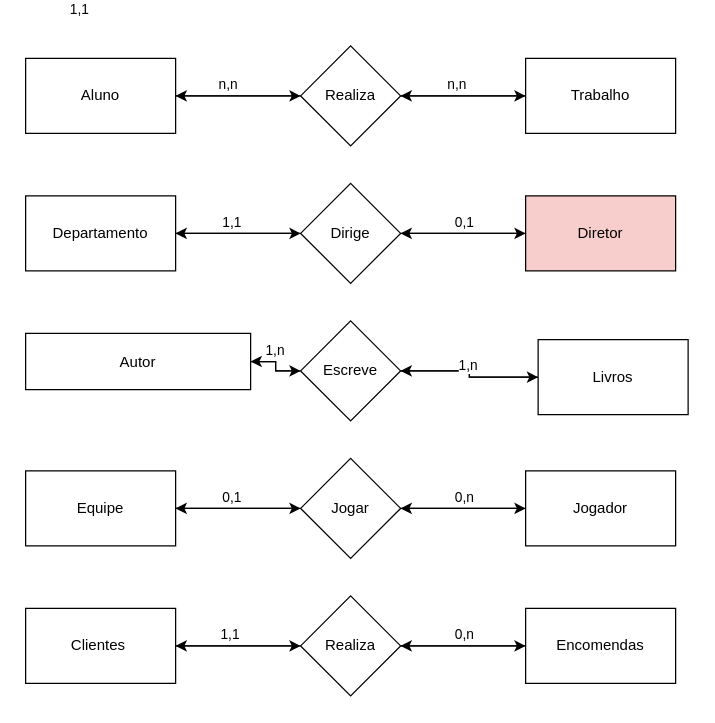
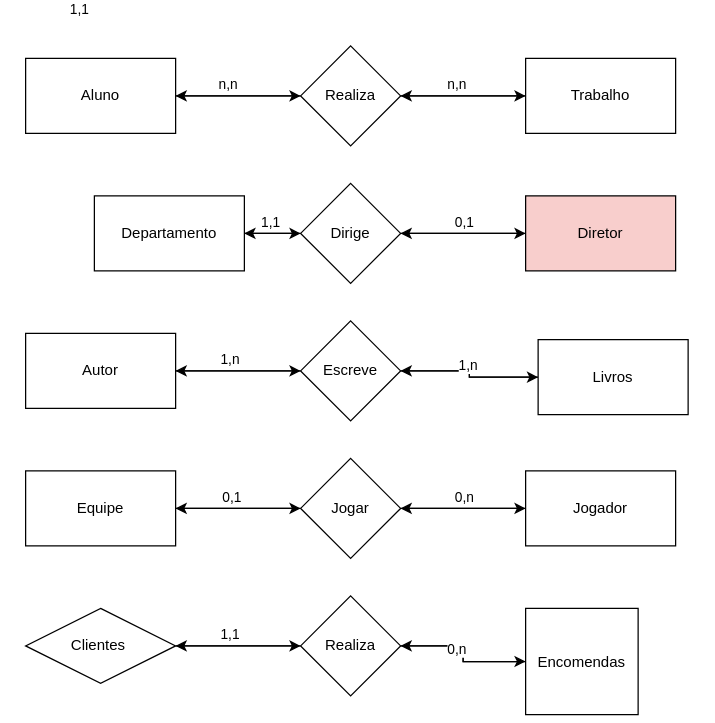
  <mxCell id="0" />
  <mxCell id="1" parent="0" />
  <mxCell id="2" value="" style="edgeStyle=orthogonalEdgeStyle;rounded=0;orthogonalLoop=1;jettySize=auto;html=1;" edge="1" parent="1" source="3" target="7"><mxGeometry relative="1" as="geometry" /></mxCell>
  <mxCell id="3" value="Aluno" style="rounded=0;whiteSpace=wrap;html=1;" vertex="1" parent="1"><mxGeometry x="20" y="30" width="120" height="60" as="geometry" /></mxCell>
  <mxCell id="4" value="" style="edgeStyle=orthogonalEdgeStyle;rounded=0;orthogonalLoop=1;jettySize=auto;html=1;" edge="1" parent="1" source="7" target="3"><mxGeometry relative="1" as="geometry" /></mxCell>
  <mxCell id="5" value="n,n" style="edgeLabel;html=1;align=center;verticalAlign=middle;resizable=0;points=[];" vertex="1" connectable="0" parent="4"><mxGeometry x="0.18" relative="1" as="geometry"><mxPoint y="-10" as="offset" /></mxGeometry></mxCell>
  <mxCell id="6" style="edgeStyle=orthogonalEdgeStyle;rounded=0;orthogonalLoop=1;jettySize=auto;html=1;entryX=0;entryY=0.5;entryDx=0;entryDy=0;" edge="1" parent="1" source="7" target="10"><mxGeometry relative="1" as="geometry" /></mxCell>
  <mxCell id="7" value="Realiza" style="rhombus;whiteSpace=wrap;html=1;rounded=0;" vertex="1" parent="1"><mxGeometry x="240" y="20" width="80" height="80" as="geometry" /></mxCell>
  <mxCell id="8" value="" style="edgeStyle=orthogonalEdgeStyle;rounded=0;orthogonalLoop=1;jettySize=auto;html=1;" edge="1" parent="1" source="10" target="7"><mxGeometry relative="1" as="geometry" /></mxCell>
  <mxCell id="9" value="n,n" style="edgeLabel;html=1;align=center;verticalAlign=middle;resizable=0;points=[];" vertex="1" connectable="0" parent="8"><mxGeometry x="0.118" y="1" relative="1" as="geometry"><mxPoint y="-11" as="offset" /></mxGeometry></mxCell>
  <mxCell id="10" value="Trabalho" style="whiteSpace=wrap;html=1;rounded=0;" vertex="1" parent="1"><mxGeometry x="420" y="30" width="120" height="60" as="geometry" /></mxCell>
  <mxCell id="11" value="" style="edgeStyle=orthogonalEdgeStyle;rounded=0;orthogonalLoop=1;jettySize=auto;html=1;" edge="1" parent="1" source="12" target="16"><mxGeometry relative="1" as="geometry" /></mxCell>
- <mxCell id="12" value="Departamento" style="rounded=0;whiteSpace=wrap;html=1;" vertex="1" parent="1"><mxGeometry x="20" y="140" width="120" height="60" as="geometry" /></mxCell>
+ <mxCell id="12" value="Departamento" style="rounded=0;whiteSpace=wrap;html=1;" vertex="1" parent="1"><mxGeometry x="75" y="140" width="120" height="60" as="geometry" /></mxCell>
  <mxCell id="13" value="" style="edgeStyle=orthogonalEdgeStyle;rounded=0;orthogonalLoop=1;jettySize=auto;html=1;" edge="1" parent="1" source="16" target="19"><mxGeometry relative="1" as="geometry" /></mxCell>
  <mxCell id="14" style="edgeStyle=orthogonalEdgeStyle;rounded=0;orthogonalLoop=1;jettySize=auto;html=1;entryX=1;entryY=0.5;entryDx=0;entryDy=0;" edge="1" parent="1" source="16" target="12"><mxGeometry relative="1" as="geometry" /></mxCell>
  <mxCell id="15" value="1,1" style="edgeLabel;html=1;align=center;verticalAlign=middle;resizable=0;points=[];" vertex="1" connectable="0" parent="14"><mxGeometry x="0.127" relative="1" as="geometry"><mxPoint y="-10" as="offset" /></mxGeometry></mxCell>
  <mxCell id="16" value="Dirige" style="rhombus;whiteSpace=wrap;html=1;rounded=0;" vertex="1" parent="1"><mxGeometry x="240" y="130" width="80" height="80" as="geometry" /></mxCell>
  <mxCell id="17" style="edgeStyle=orthogonalEdgeStyle;rounded=0;orthogonalLoop=1;jettySize=auto;html=1;entryX=1;entryY=0.5;entryDx=0;entryDy=0;" edge="1" parent="1" source="19" target="16"><mxGeometry relative="1" as="geometry" /></mxCell>
  <mxCell id="18" value="0,1" style="edgeLabel;html=1;align=center;verticalAlign=middle;resizable=0;points=[];" vertex="1" connectable="0" parent="17"><mxGeometry x="-0.153" relative="1" as="geometry"><mxPoint x="-7.67" y="-10" as="offset" /></mxGeometry></mxCell>
  <mxCell id="19" value="Diretor" style="whiteSpace=wrap;html=1;rounded=0;fillColor=#f8cecc;" vertex="1" parent="1"><mxGeometry x="420" y="140" width="120" height="60" as="geometry" /></mxCell>
  <mxCell id="20" value="1,1" style="edgeLabel;html=1;align=center;verticalAlign=middle;resizable=0;points=[];" vertex="1" connectable="0" parent="1"><mxGeometry x="-0.153" relative="1" as="geometry"><mxPoint x="62.33" y="-10" as="offset" /></mxGeometry></mxCell>
  <mxCell id="21" value="" style="edgeStyle=orthogonalEdgeStyle;rounded=0;orthogonalLoop=1;jettySize=auto;html=1;" edge="1" parent="1" source="22" target="26"><mxGeometry relative="1" as="geometry" /></mxCell>
- <mxCell id="22" value="Autor" style="rounded=0;whiteSpace=wrap;html=1;" vertex="1" parent="1"><mxGeometry x="20" y="250" width="180" height="45" as="geometry" /></mxCell>
+ <mxCell id="22" value="Autor" style="rounded=0;whiteSpace=wrap;html=1;" vertex="1" parent="1"><mxGeometry x="20" y="250" width="120" height="60" as="geometry" /></mxCell>
  <mxCell id="23" value="" style="edgeStyle=orthogonalEdgeStyle;rounded=0;orthogonalLoop=1;jettySize=auto;html=1;" edge="1" parent="1" source="26" target="29"><mxGeometry relative="1" as="geometry" /></mxCell>
  <mxCell id="24" style="edgeStyle=orthogonalEdgeStyle;rounded=0;orthogonalLoop=1;jettySize=auto;html=1;entryX=1;entryY=0.5;entryDx=0;entryDy=0;" edge="1" parent="1" source="26" target="22"><mxGeometry relative="1" as="geometry" /></mxCell>
  <mxCell id="25" value="1,n&amp;nbsp;" style="edgeLabel;html=1;align=center;verticalAlign=middle;resizable=0;points=[];" vertex="1" connectable="0" parent="24"><mxGeometry x="0.127" relative="1" as="geometry"><mxPoint y="-10" as="offset" /></mxGeometry></mxCell>
  <mxCell id="26" value="Escreve" style="rhombus;whiteSpace=wrap;html=1;rounded=0;" vertex="1" parent="1"><mxGeometry x="240" y="240" width="80" height="80" as="geometry" /></mxCell>
  <mxCell id="27" style="edgeStyle=orthogonalEdgeStyle;rounded=0;orthogonalLoop=1;jettySize=auto;html=1;entryX=1;entryY=0.5;entryDx=0;entryDy=0;" edge="1" parent="1" source="29" target="26"><mxGeometry relative="1" as="geometry" /></mxCell>
  <mxCell id="28" value="1,n" style="edgeLabel;html=1;align=center;verticalAlign=middle;resizable=0;points=[];" vertex="1" connectable="0" parent="27"><mxGeometry x="-0.153" relative="1" as="geometry"><mxPoint x="-7.67" y="-10" as="offset" /></mxGeometry></mxCell>
  <mxCell id="29" value="Livros" style="whiteSpace=wrap;html=1;rounded=0;" vertex="1" parent="1"><mxGeometry x="430" y="255" width="120" height="60" as="geometry" /></mxCell>
  <mxCell id="30" value="" style="edgeStyle=orthogonalEdgeStyle;rounded=0;orthogonalLoop=1;jettySize=auto;html=1;" edge="1" parent="1" source="31" target="35"><mxGeometry relative="1" as="geometry" /></mxCell>
  <mxCell id="31" value="Equipe" style="rounded=0;whiteSpace=wrap;html=1;" vertex="1" parent="1"><mxGeometry x="20" y="360" width="120" height="60" as="geometry" /></mxCell>
  <mxCell id="32" value="" style="edgeStyle=orthogonalEdgeStyle;rounded=0;orthogonalLoop=1;jettySize=auto;html=1;" edge="1" parent="1" source="35" target="38"><mxGeometry relative="1" as="geometry" /></mxCell>
  <mxCell id="33" style="edgeStyle=orthogonalEdgeStyle;rounded=0;orthogonalLoop=1;jettySize=auto;html=1;entryX=1;entryY=0.5;entryDx=0;entryDy=0;" edge="1" parent="1" source="35" target="31"><mxGeometry relative="1" as="geometry" /></mxCell>
  <mxCell id="34" value="0,1" style="edgeLabel;html=1;align=center;verticalAlign=middle;resizable=0;points=[];" vertex="1" connectable="0" parent="33"><mxGeometry x="0.127" relative="1" as="geometry"><mxPoint y="-10" as="offset" /></mxGeometry></mxCell>
  <mxCell id="35" value="Jogar" style="rhombus;whiteSpace=wrap;html=1;rounded=0;" vertex="1" parent="1"><mxGeometry x="240" y="350" width="80" height="80" as="geometry" /></mxCell>
  <mxCell id="36" style="edgeStyle=orthogonalEdgeStyle;rounded=0;orthogonalLoop=1;jettySize=auto;html=1;entryX=1;entryY=0.5;entryDx=0;entryDy=0;" edge="1" parent="1" source="38" target="35"><mxGeometry relative="1" as="geometry" /></mxCell>
  <mxCell id="37" value="0,n" style="edgeLabel;html=1;align=center;verticalAlign=middle;resizable=0;points=[];" vertex="1" connectable="0" parent="36"><mxGeometry x="-0.153" relative="1" as="geometry"><mxPoint x="-7.67" y="-10" as="offset" /></mxGeometry></mxCell>
  <mxCell id="38" value="Jogador" style="whiteSpace=wrap;html=1;rounded=0;" vertex="1" parent="1"><mxGeometry x="420" y="360" width="120" height="60" as="geometry" /></mxCell>
  <mxCell id="39" value="" style="edgeStyle=orthogonalEdgeStyle;rounded=0;orthogonalLoop=1;jettySize=auto;html=1;" edge="1" parent="1" source="40" target="44"><mxGeometry relative="1" as="geometry" /></mxCell>
- <mxCell id="40" value="Clientes&amp;nbsp;" style="rounded=0;whiteSpace=wrap;html=1;" vertex="1" parent="1"><mxGeometry x="20" y="470" width="120" height="60" as="geometry" /></mxCell>
+ <mxCell id="40" value="Clientes&amp;nbsp;" style="rhombus;whiteSpace=wrap;html=1;" vertex="1" parent="1"><mxGeometry x="20" y="470" width="120" height="60" as="geometry" /></mxCell>
  <mxCell id="41" value="" style="edgeStyle=orthogonalEdgeStyle;rounded=0;orthogonalLoop=1;jettySize=auto;html=1;" edge="1" parent="1" source="44" target="47"><mxGeometry relative="1" as="geometry" /></mxCell>
  <mxCell id="42" style="edgeStyle=orthogonalEdgeStyle;rounded=0;orthogonalLoop=1;jettySize=auto;html=1;entryX=1;entryY=0.5;entryDx=0;entryDy=0;" edge="1" parent="1" source="44" target="40"><mxGeometry relative="1" as="geometry" /></mxCell>
  <mxCell id="43" value="1,1&amp;nbsp;" style="edgeLabel;html=1;align=center;verticalAlign=middle;resizable=0;points=[];" vertex="1" connectable="0" parent="42"><mxGeometry x="0.127" relative="1" as="geometry"><mxPoint y="-10" as="offset" /></mxGeometry></mxCell>
  <mxCell id="44" value="Realiza" style="rhombus;whiteSpace=wrap;html=1;rounded=0;" vertex="1" parent="1"><mxGeometry x="240" y="460" width="80" height="80" as="geometry" /></mxCell>
  <mxCell id="45" style="edgeStyle=orthogonalEdgeStyle;rounded=0;orthogonalLoop=1;jettySize=auto;html=1;entryX=1;entryY=0.5;entryDx=0;entryDy=0;" edge="1" parent="1" source="47" target="44"><mxGeometry relative="1" as="geometry" /></mxCell>
  <mxCell id="46" value="0,n" style="edgeLabel;html=1;align=center;verticalAlign=middle;resizable=0;points=[];" vertex="1" connectable="0" parent="45"><mxGeometry x="-0.153" relative="1" as="geometry"><mxPoint x="-7.67" y="-10" as="offset" /></mxGeometry></mxCell>
- <mxCell id="47" value="Encomendas" style="whiteSpace=wrap;html=1;rounded=0;" vertex="1" parent="1"><mxGeometry x="420" y="470" width="120" height="60" as="geometry" /></mxCell>
+ <mxCell id="47" value="Encomendas" style="whiteSpace=wrap;html=1;rounded=0;" vertex="1" parent="1"><mxGeometry x="420" y="470" width="90" height="85" as="geometry" /></mxCell>
